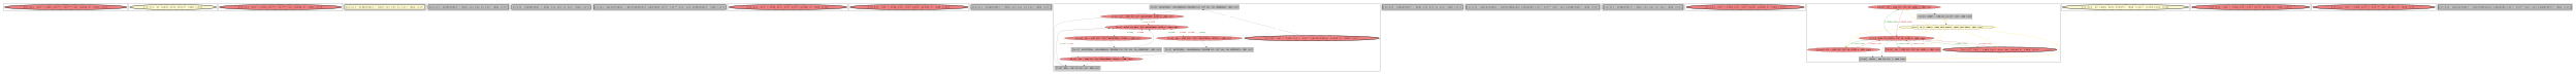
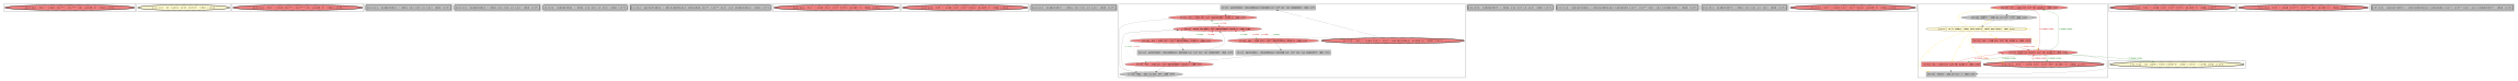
  digraph {
    fontname="Courier Prime"
    node [fillcolor=lightcoral fontname="Courier Prime" fontsize=20 penwidth=3.0 shape=ellipse style=filled]
    edge [color=black fontcolor=black fontname="Courier Prime" penwidth=1.0 style=solid]
    n1 [label="[47/48]  %38 = load i32**, i32*** %a, align 8, !dbg !1471"]
    n2 [fillcolor=lemonchiffon label="[53/54]  br label %for.inc89, !dbg !1483"]
    n3 [label="[49/52]  %48 = load i32**, i32*** %c, align 8, !dbg !1479"]
-   n4 [fillcolor=lemonchiffon label="[60/61]  %idxprom85 = zext i32 %49 to i64, !dbg !1479" shape=rectangle]
+   n4 [fillcolor=grey label="[60/61]  %idxprom85 = zext i32 %49 to i64, !dbg !1479" shape=rectangle]
    n5 [fillcolor=grey label="[24/25]  %idxprom83 = zext i32 %46 to i64, !dbg !1475" shape=rectangle]
    n6 [fillcolor=grey label="[0/23]  %idxprom81 = zext i32 %44 to i64, !dbg !1475" shape=rectangle]
    n7 [fillcolor=grey label="[1/22]  %arrayidx82 = getelementptr inbounds i32*, i32** %43, i64 %idxprom81, !dbg !1475" shape=rectangle]
    n8 [label="[63/66]  %51 = load i32, i32* %j70, align 4, !dbg !1481"]
    n9 [label="[59/62]  %49 = load i32, i32* %i66, align 4, !dbg !1480"]
    n10 [fillcolor=grey label="[64/65]  %idxprom87 = zext i32 %51 to i64, !dbg !1479" shape=rectangle]
    n11 [fillcolor=grey label="[3/20]  %arrayidx84 = getelementptr inbounds i32, i32* %45, i64 %idxprom83, !dbg !1475" shape=rectangle fontsize="" penwidth=""]
    n12 [label="[4/19]  %47 = load i32, i32* %arrayidx84, align 4, !dbg !1475" fontsize="" penwidth=""]
    n13 [label="[6/17]  store i32 %mul, i32* %arrayidx88, align 4, !dbg !1482" fontsize="" penwidth=""]
-   n14 [fillcolor=grey label="[5/18]  %mul = mul i32 %42, %47, !dbg !1478" shape=rectangle fontsize="" penwidth=""]
+   n14 [fillcolor=grey label="[5/18]  %mul = mul i32 %42, %47, !dbg !1478" fontsize="" penwidth=""]
    n15 [fillcolor=grey label="[8/11]  %arrayidx80 = getelementptr inbounds i32, i32* %40, i64 %idxprom79, !dbg !1471" shape=rectangle fontsize="" penwidth=""]
    n16 [label="[9/10]  %42 = load i32, i32* %arrayidx80, align 4, !dbg !1471" fontsize="" penwidth=""]
    n17 [fillcolor=grey label="[14/15]  %arrayidx88 = getelementptr inbounds i32, i32* %50, i64 %idxprom87, !dbg !1479" shape=rectangle fontsize="" penwidth=""]
    n18 [label="[2/21]  %45 = load i32*, i32** %arrayidx82, align 8, !dbg !1475"]
    n19 [label="[13/16]  %50 = load i32*, i32** %arrayidx86, align 8, !dbg !1479" fontsize="" penwidth=""]
    n20 [label="[7/12]  %40 = load i32*, i32** %arrayidx78, align 8, !dbg !1471" fontsize="" penwidth=""]
    n21 [fillcolor=grey label="[36/39]  %idxprom77 = zext i32 %39 to i64, !dbg !1471" shape=rectangle]
    n22 [fillcolor=grey label="[50/51]  %arrayidx86 = getelementptr inbounds i32*, i32** %48, i64 %idxprom85, !dbg !1479" shape=rectangle]
    n23 [fillcolor=grey label="[32/33]  %idxprom79 = zext i32 %41 to i64, !dbg !1471" shape=rectangle]
    n24 [label="[35/40]  %39 = load i32, i32* %i66, align 4, !dbg !1473"]
    n25 [label="[28/69]  %37 = load i32, i32* %k, align 4, !dbg !1467" fontsize="" penwidth=""]
    n26 [label="[27/70]  store i32 %inc90, i32* %k, align 4, !dbg !1484" fontsize="" penwidth=""]
-   n27 [fillcolor=grey label="[29/68]  %cmp75 = icmp ult i32 %37, 1000, !dbg !1469" shape=rectangle fontsize="" penwidth=""]
+   n27 [fillcolor=grey label="[29/68]  %cmp75 = icmp ult i32 %37, 1000, !dbg !1469" fontsize="" penwidth=""]
    n28 [fillcolor=grey label="[43/44]  %inc90 = add i32 %52, 1, !dbg !1484" shape=rectangle fontsize="" penwidth=""]
    n29 [label="[31/34]  %41 = load i32, i32* %k, align 4, !dbg !1474" shape=box fontsize="" penwidth=""]
    n30 [label="[26/71]  %44 = load i32, i32* %k, align 4, !dbg !1476"]
-   n31 [label="[45/46]  %52 = load i32, i32* %k, align 4, !dbg !1484" fontsize="" penwidth=""]
+   n31 [label="[45/46]  %52 = load i32, i32* %k, align 4, !dbg !1484" shape=box fontsize="" penwidth=""]
    n32 [fillcolor=lemonchiffon label="[30/67]  br i1 %cmp75, label %for.body76, label %for.end91, !dbg !1470" fontsize="" penwidth=""]
    n33 [fillcolor=lemonchiffon label="[41/42]  br label %for.cond74, !dbg !1485, !llvm.loop !1486"]
    n34 [label="[57/58]  %46 = load i32, i32* %j70, align 4, !dbg !1477"]
    n35 [label="[55/56]  %43 = load i32**, i32*** %b, align 8, !dbg !1475"]
    n36 [fillcolor=grey label="[37/38]  %arrayidx78 = getelementptr inbounds i32*, i32** %38, i64 %idxprom77, !dbg !1471" shape=rectangle]
    subgraph cluster_1 {
      n1
    }
    subgraph cluster_2 {
      n2
    }
    subgraph cluster_3 {
      n3
    }
    subgraph cluster_4 {
      n4
    }
    subgraph cluster_5 {
      n5
    }
    subgraph cluster_6 {
      n6
    }
    subgraph cluster_7 {
      n7
    }
    subgraph cluster_8 {
      n8
    }
    subgraph cluster_9 {
      n9
    }
    subgraph cluster_10 {
      n10
    }
    subgraph cluster_11 {
      n11
      n12
      n13
      n14
      n15
      n16
      n17
      n18
      n19
      n20
    }
    subgraph cluster_12 {
      n21
    }
    subgraph cluster_13 {
      n22
    }
    subgraph cluster_14 {
      n23
    }
    subgraph cluster_15 {
      n24
    }
    subgraph cluster_16 {
      n25
      n26
      n27
      n28
      n29
      n30
      n31
      n32
    }
    subgraph cluster_17 {
      n33
    }
    subgraph cluster_18 {
      n34
    }
    subgraph cluster_19 {
      n35
    }
    subgraph cluster_20 {
      n36
    }
    n11 -> n12 [penwidth=0.5]
    n12 -> n13 [color=firebrick3 fontcolor=firebrick3 label="A|Conf" style=dotted]
    n12 -> n14 [penwidth=0.5]
    n13 -> n12 [color=forestgreen fontcolor=forestgreen label="T|Conf" style=dotted]
    n13 -> n16 [color=forestgreen fontcolor=forestgreen label="T|Conf" style=dotted]
    n13 -> n18 [color=forestgreen fontcolor=forestgreen label="T|Conf" style=dotted]
    n13 -> n19 [color=forestgreen fontcolor=forestgreen label="T|Conf" style=dotted]
    n13 -> n20 [color=forestgreen fontcolor=forestgreen label="T|Conf" style=dotted]
    n14 -> n13 [penwidth=0.5]
    n15 -> n16 [penwidth=0.5]
    n16 -> n13 [color=firebrick3 fontcolor=firebrick3 label="A|Conf" style=dotted]
    n16 -> n14 [penwidth=0.5]
    n17 -> n13 [penwidth=0.5]
    n18 -> n11 [penwidth=0.5]
    n18 -> n13 [color=firebrick3 fontcolor=firebrick3 label="A|Conf" style=dotted]
    n19 -> n13 [color=firebrick3 fontcolor=firebrick3 label="A|Conf" style=dotted]
    n19 -> n17 [penwidth=0.5]
    n20 -> n13 [color=firebrick3 fontcolor=firebrick3 label="A|Conf" style=dotted]
    n20 -> n15 [penwidth=0.5]
    n25 -> n26 [color=firebrick3 fontcolor=firebrick3 label="A|indep|Const"]
    n25 -> n27 [penwidth=0.5]
    n26 -> n25 [color=forestgreen fontcolor=forestgreen label="T|indep|Const"]
    n26 -> n28 [penwidth=0.5]
-   n26 -> n29 [color=forestgreen fontcolor=forestgreen label="T|indep|Const"]
+   n26 -> n33 [color=forestgreen fontcolor=forestgreen label="T|indep|Const"]
    n26 -> n30 [color=forestgreen fontcolor=forestgreen label="T|indep|Const"]
    n26 -> n31 [color=forestgreen fontcolor=forestgreen label="T|indep|Const"]
    n27 -> n32 [penwidth=0.5]
    n29 -> n26 [color=firebrick3 fontcolor=firebrick3 label="A|indep|Const"]
    n30 -> n26 [color=firebrick3 fontcolor=firebrick3 label="A|indep|Const"]
    n31 -> n26 [color=firebrick3 fontcolor=firebrick3 label="A|indep|Const"]
    n31 -> n28 [penwidth=0.5 style=dotted]
    n32 -> n25 [color=gold fontcolor=gold label=C]
    n32 -> n26 [color=gold fontcolor=gold label=C]
    n32 -> n27 [color=gold fontcolor=gold label=C]
    n32 -> n28 [color=gold fontcolor=gold label=C]
    n32 -> n29 [color=gold fontcolor=gold label=C]
    n32 -> n30 [color=gold fontcolor=gold label=C]
    n32 -> n31 [color=gold fontcolor=gold label=C]
    n32 -> n32 [color=gold fontcolor=gold label=C]
  }
